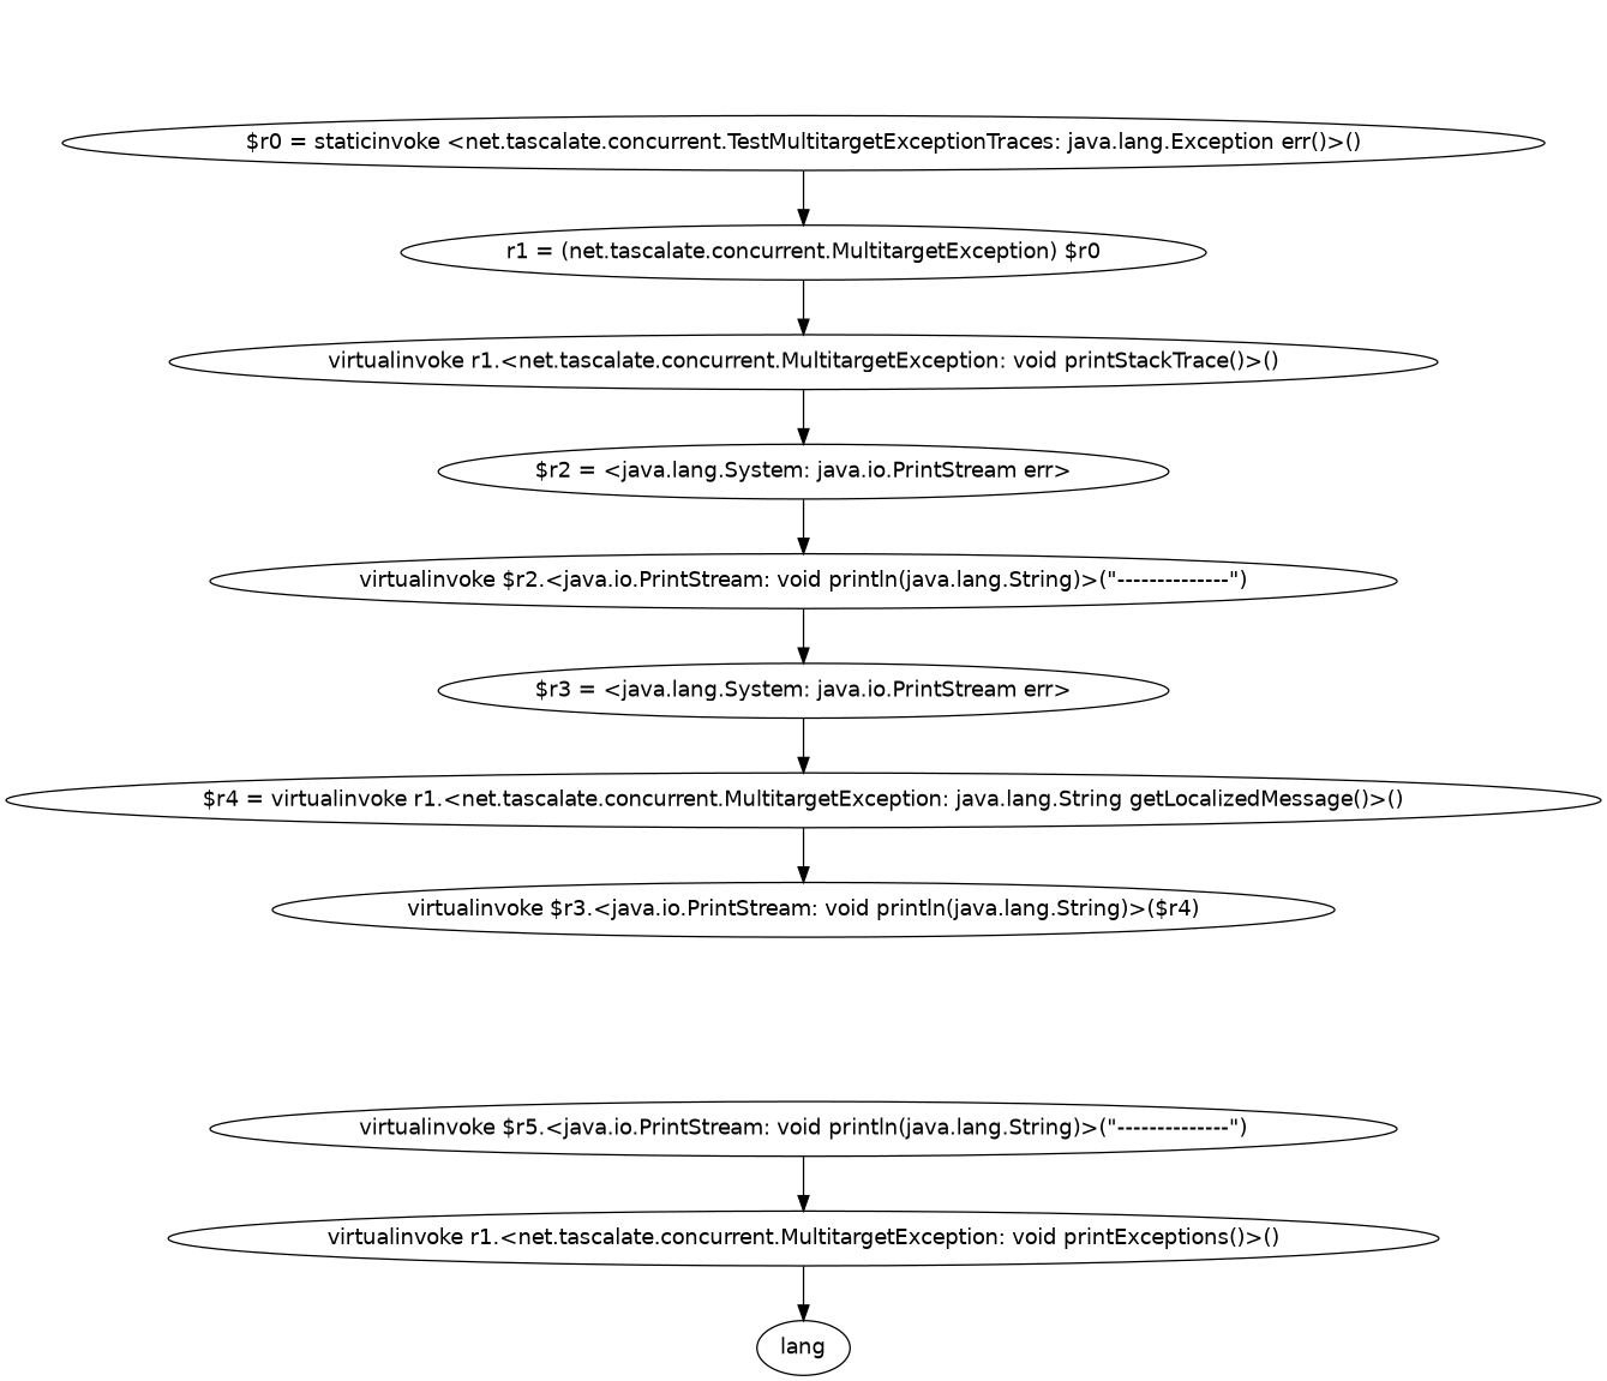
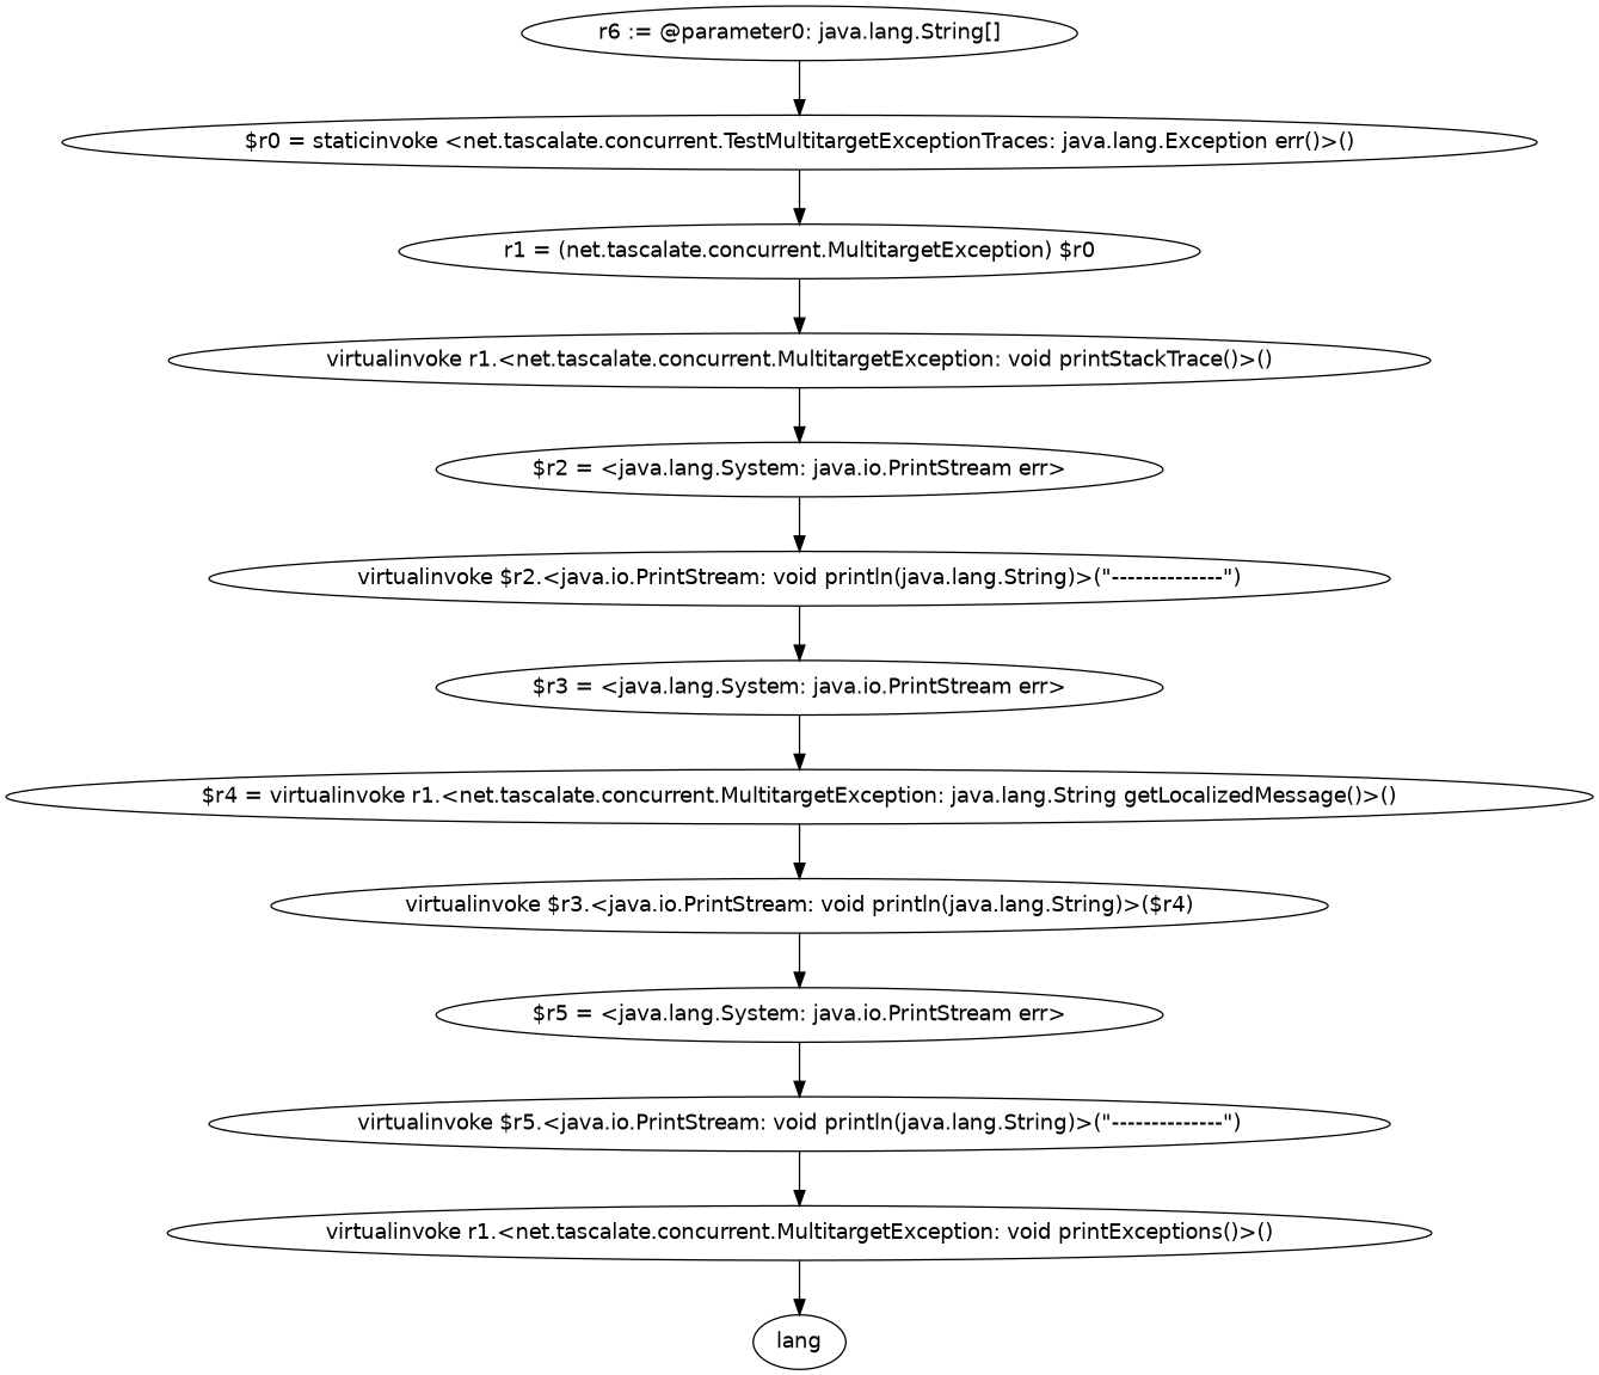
  digraph {
    fontname="DejaVu Sans"
    node [fontname="DejaVu Sans"]
    edge [fontname="DejaVu Sans"]
+   "r6 := @parameter0: java.lang.String[]"
    "$r0 = staticinvoke <net.tascalate.concurrent.TestMultitargetExceptionTraces: java.lang.Exception err()>()"
    "r1 = (net.tascalate.concurrent.MultitargetException) $r0"
    "virtualinvoke r1.<net.tascalate.concurrent.MultitargetException: void printStackTrace()>()"
    "$r2 = <java.lang.System: java.io.PrintStream err>"
    "virtualinvoke $r2.<java.io.PrintStream: void println(java.lang.String)>(\"--------------\")"
    "$r3 = <java.lang.System: java.io.PrintStream err>"
    "$r4 = virtualinvoke r1.<net.tascalate.concurrent.MultitargetException: java.lang.String getLocalizedMessage()>()"
    "virtualinvoke $r3.<java.io.PrintStream: void println(java.lang.String)>($r4)"
+   "$r5 = <java.lang.System: java.io.PrintStream err>"
    "virtualinvoke $r5.<java.io.PrintStream: void println(java.lang.String)>(\"--------------\")"
    "virtualinvoke r1.<net.tascalate.concurrent.MultitargetException: void printExceptions()>()"
    n13 [label=lang]
+   "r6 := @parameter0: java.lang.String[]" -> "$r0 = staticinvoke <net.tascalate.concurrent.TestMultitargetExceptionTraces: java.lang.Exception err()>()"
    "$r0 = staticinvoke <net.tascalate.concurrent.TestMultitargetExceptionTraces: java.lang.Exception err()>()" -> "r1 = (net.tascalate.concurrent.MultitargetException) $r0"
    "r1 = (net.tascalate.concurrent.MultitargetException) $r0" -> "virtualinvoke r1.<net.tascalate.concurrent.MultitargetException: void printStackTrace()>()"
    "virtualinvoke r1.<net.tascalate.concurrent.MultitargetException: void printStackTrace()>()" -> "$r2 = <java.lang.System: java.io.PrintStream err>"
    "$r2 = <java.lang.System: java.io.PrintStream err>" -> "virtualinvoke $r2.<java.io.PrintStream: void println(java.lang.String)>(\"--------------\")"
    "virtualinvoke $r2.<java.io.PrintStream: void println(java.lang.String)>(\"--------------\")" -> "$r3 = <java.lang.System: java.io.PrintStream err>"
    "$r3 = <java.lang.System: java.io.PrintStream err>" -> "$r4 = virtualinvoke r1.<net.tascalate.concurrent.MultitargetException: java.lang.String getLocalizedMessage()>()"
    "$r4 = virtualinvoke r1.<net.tascalate.concurrent.MultitargetException: java.lang.String getLocalizedMessage()>()" -> "virtualinvoke $r3.<java.io.PrintStream: void println(java.lang.String)>($r4)"
+   "virtualinvoke $r3.<java.io.PrintStream: void println(java.lang.String)>($r4)" -> "$r5 = <java.lang.System: java.io.PrintStream err>"
+   "$r5 = <java.lang.System: java.io.PrintStream err>" -> "virtualinvoke $r5.<java.io.PrintStream: void println(java.lang.String)>(\"--------------\")"
    "virtualinvoke $r5.<java.io.PrintStream: void println(java.lang.String)>(\"--------------\")" -> "virtualinvoke r1.<net.tascalate.concurrent.MultitargetException: void printExceptions()>()"
    "virtualinvoke r1.<net.tascalate.concurrent.MultitargetException: void printExceptions()>()" -> n13
  }
